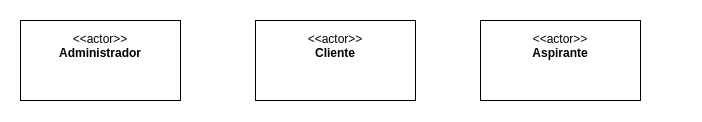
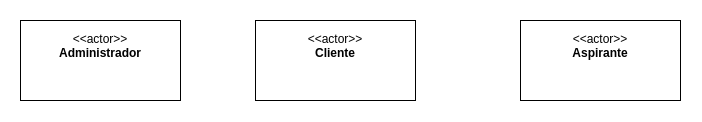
  <mxCell id="0" />
  <mxCell id="1" parent="0" />
  <mxCell id="2" value="&lt;p&gt;&amp;lt;&amp;lt;actor&amp;gt;&amp;gt;&lt;br&gt;&lt;b&gt;Administrador&lt;/b&gt;&lt;/p&gt;" style="shape=rect;html=1;overflow=fill;whiteSpace=wrap;align=center;" vertex="1" parent="1"><mxGeometry x="20" y="20" width="160" height="80" as="geometry" /></mxCell>
  <mxCell id="3" value="&lt;p&gt;&amp;lt;&amp;lt;actor&amp;gt;&amp;gt;&lt;br&gt;&lt;b&gt;Cliente&lt;/b&gt;&lt;/p&gt;" style="shape=rect;html=1;overflow=fill;whiteSpace=wrap;align=center;" vertex="1" parent="1"><mxGeometry x="255" y="20" width="160" height="80" as="geometry" /></mxCell>
- <mxCell id="4" value="&lt;p&gt;&amp;lt;&amp;lt;actor&amp;gt;&amp;gt;&lt;br&gt;&lt;b&gt;Aspirante&lt;/b&gt;&lt;/p&gt;" style="shape=rect;html=1;overflow=fill;whiteSpace=wrap;align=center;" vertex="1" parent="1"><mxGeometry x="480" y="20" width="160" height="80" as="geometry" /></mxCell>
+ <mxCell id="4" value="&lt;p&gt;&amp;lt;&amp;lt;actor&amp;gt;&amp;gt;&lt;br&gt;&lt;b&gt;Aspirante&lt;/b&gt;&lt;/p&gt;" style="shape=rect;html=1;overflow=fill;whiteSpace=wrap;align=center;" vertex="1" parent="1"><mxGeometry x="520" y="20" width="160" height="80" as="geometry" /></mxCell>
